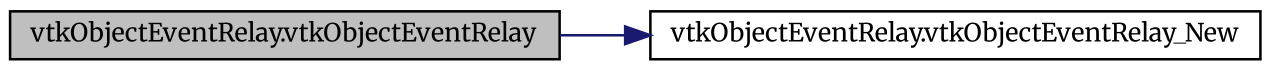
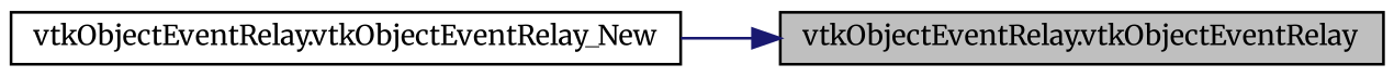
  digraph {
    rankdir=LR
    fontname=Merriweather
    node [color=black fontname=Merriweather fontsize=10 shape=record]
    n1 [fillcolor=grey75 fontcolor=black height=0.2 label="vtkObjectEventRelay.vtkObjectEventRelay" style=filled width=0.4]
    n2 [height=0.2 label="vtkObjectEventRelay.vtkObjectEventRelay_New" width=0.4]
-   n1 -> n2 [color=midnightblue fontname=Merriweather fontsize=10 labelfontname=FreeSans labelfontsize=10 style=solid]
+   n2 -> n1 [color=midnightblue fontname=Merriweather fontsize=10 labelfontname=FreeSans labelfontsize=10 style=solid]
  }
